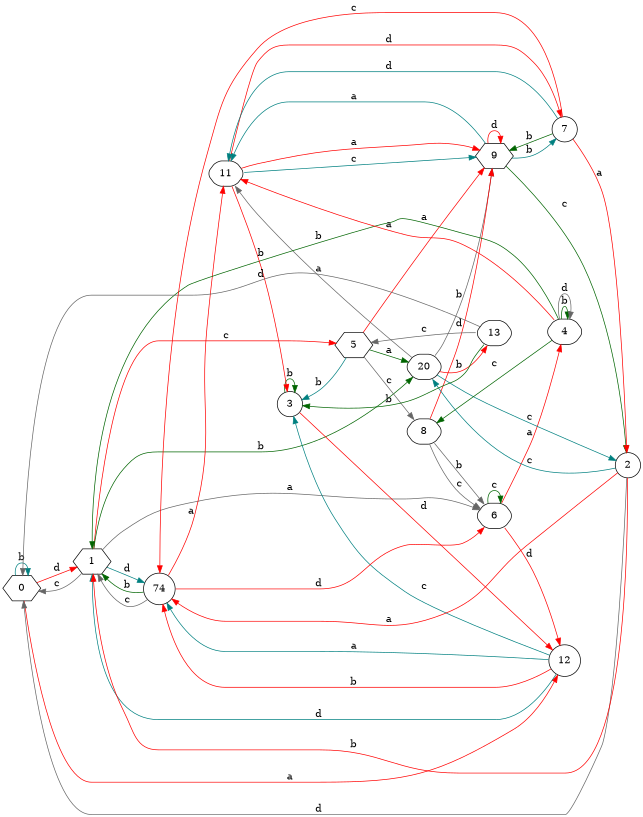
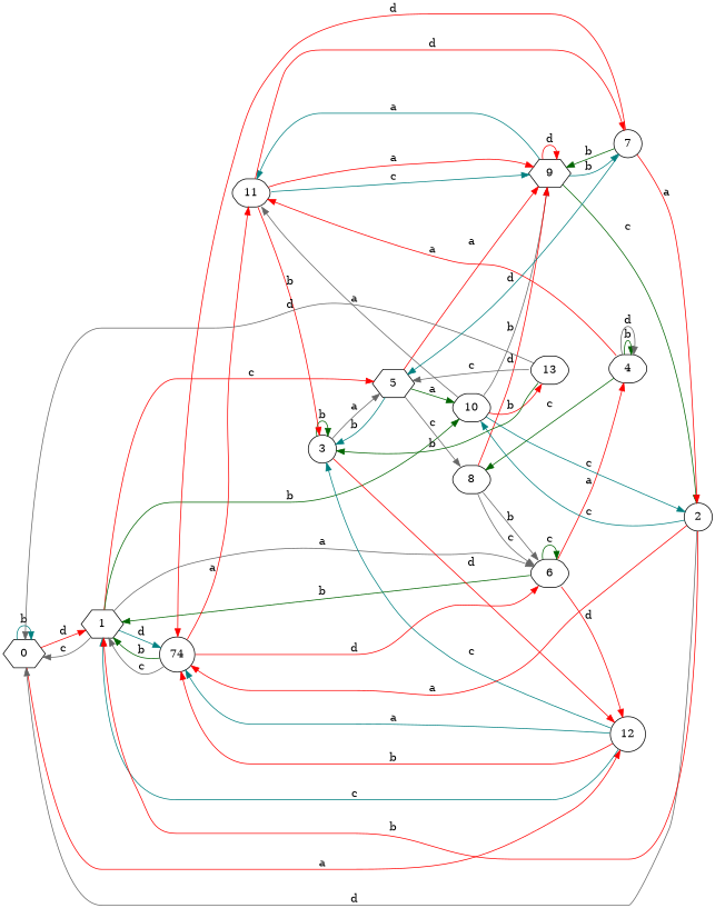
  digraph {
    rankdir=LR
    node [color=black fillcolor=white shape=hexagon style="rounded,filled"]
    edge [color=red]
    n1 [label=0 style=filled]
    n2 [label=1 style=filled]
    n3 [label=12 shape=circle]
    n4 [label=5 style=filled]
    n5 [label=6]
-   n6 [label=20]
+   n6 [label=10]
    n7 [label=74 shape=circle]
    n8 [label=3 shape=circle style=filled]
    n9 [label=8]
    n10 [label=9 style=filled]
    n11 [label=4]
    n12 [label=2 shape=circle style=filled]
    n13 [label=11]
    n14 [label=13]
    n15 [label=7 shape=circle]
    n1 -> n1 [color=teal label=b]
    n1 -> n2 [label=d]
    n1 -> n3 [label=a]
    n2 -> n1 [color=gray40 label=c]
    n2 -> n4 [label=c]
    n2 -> n5 [color=gray40 label=a]
    n2 -> n6 [color=darkgreen label=b]
    n2 -> n7 [color=teal label=d]
-   n3 -> n2 [color=teal label=d]
+   n3 -> n2 [color=teal label=c]
    n3 -> n7 [color=teal label=a]
    n3 -> n7 [label=b]
    n3 -> n8 [color=teal label=c]
    n4 -> n6 [color=darkgreen label=a]
    n4 -> n8 [color=teal label=b]
    n4 -> n9 [color=gray40 label=c]
    n4 -> n10 [label=a]
-   n11 -> n2 [color=darkgreen label=b]
+   n5 -> n2 [color=darkgreen label=b]
    n5 -> n3 [label=d]
    n5 -> n5 [color=darkgreen label=c]
    n5 -> n11 [label=a]
    n6 -> n10 [color=gray40 label=b]
    n6 -> n12 [color=teal label=c]
    n6 -> n13 [color=gray40 label=a]
    n6 -> n14 [label=b]
    n7 -> n2 [color=darkgreen label=b]
    n7 -> n2 [color=gray40 label=c]
    n7 -> n5 [label=d]
    n7 -> n13 [label=a]
    n8 -> n3 [label=d]
+   n8 -> n4 [color=gray40 label=a]
    n8 -> n8 [color=darkgreen label=b]
    n9 -> n5 [color=gray40 label=b]
    n9 -> n5 [color=gray40 label=c]
    n9 -> n10 [label=d]
    n10 -> n10 [label=d]
    n10 -> n12 [color=darkgreen label=c]
    n10 -> n13 [color=teal label=a]
    n10 -> n15 [color=teal label=b]
    n11 -> n9 [color=darkgreen label=c]
    n11 -> n11 [color=darkgreen label=b]
    n11 -> n11 [color=gray40 label=d]
    n11 -> n13 [label=a]
    n12 -> n1 [color=gray40 label=d]
    n12 -> n2 [label=b]
    n12 -> n6 [color=teal label=c]
    n12 -> n7 [label=a]
    n13 -> n8 [label=b]
    n13 -> n10 [label=a]
    n13 -> n10 [color=teal label=c]
    n13 -> n15 [label=d]
    n14 -> n1 [color=gray40 label=d]
    n14 -> n4 [color=gray40 label=c]
    n14 -> n8 [color=darkgreen label=b]
-   n15 -> n7 [label=c]
+   n15 -> n7 [label=d]
    n15 -> n10 [color=darkgreen label=b]
    n15 -> n12 [label=a]
-   n15 -> n13 [color=teal label=d]
+   n15 -> n4 [color=teal label=d]
  }
